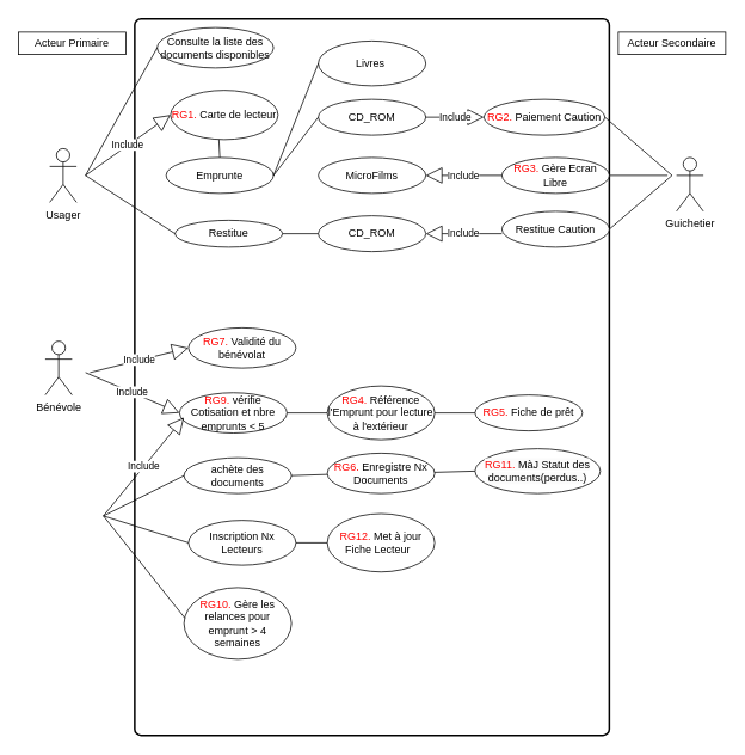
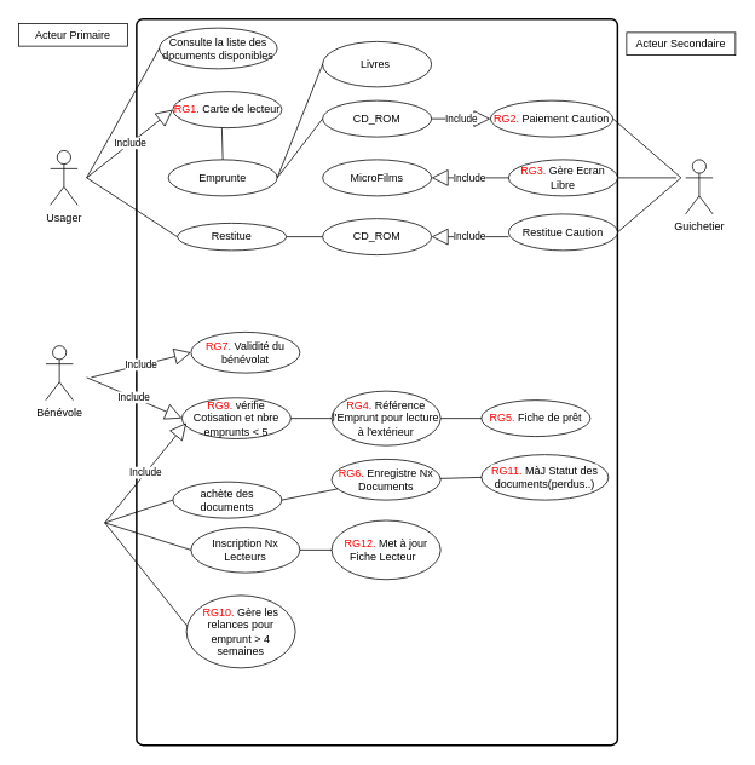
  <mxCell id="0" />
  <mxCell id="1" parent="0" />
  <mxCell id="2" value="" style="rounded=1;whiteSpace=wrap;html=1;absoluteArcSize=1;arcSize=14;strokeWidth=2;" parent="1" vertex="1"><mxGeometry x="150" y="20" width="530" height="800" as="geometry" /></mxCell>
  <mxCell id="3" value="&lt;font style=&quot;vertical-align: inherit;&quot;&gt;&lt;font style=&quot;vertical-align: inherit;&quot;&gt;Usager&lt;/font&gt;&lt;/font&gt;" style="shape=umlActor;verticalLabelPosition=bottom;verticalAlign=top;html=1;outlineConnect=0;" parent="1" vertex="1"><mxGeometry x="55" y="165" width="30" height="60" as="geometry" /></mxCell>
  <mxCell id="4" value="Emprunte" style="ellipse;whiteSpace=wrap;html=1;" parent="1" vertex="1"><mxGeometry x="185" y="175" width="120" height="40" as="geometry" /></mxCell>
  <mxCell id="5" value="&lt;font style=&quot;vertical-align: inherit;&quot;&gt;&lt;font style=&quot;vertical-align: inherit;&quot;&gt;&lt;font style=&quot;vertical-align: inherit;&quot;&gt;&lt;font style=&quot;vertical-align: inherit;&quot;&gt;Consulte la liste des documents disponibles&lt;/font&gt;&lt;/font&gt;&lt;/font&gt;&lt;/font&gt;" style="ellipse;whiteSpace=wrap;html=1;" parent="1" vertex="1"><mxGeometry x="175" y="30" width="130" height="45" as="geometry" /></mxCell>
  <mxCell id="6" value="CD_ROM" style="ellipse;whiteSpace=wrap;html=1;" parent="1" vertex="1"><mxGeometry x="355" y="110" width="120" height="40" as="geometry" /></mxCell>
  <mxCell id="7" value="&lt;font style=&quot;vertical-align: inherit;&quot;&gt;&lt;font style=&quot;vertical-align: inherit;&quot;&gt;&lt;font style=&quot;vertical-align: inherit;&quot;&gt;&lt;font style=&quot;vertical-align: inherit;&quot;&gt;&lt;font style=&quot;vertical-align: inherit;&quot;&gt;&lt;font style=&quot;vertical-align: inherit;&quot;&gt;&lt;font color=&quot;#ff0000&quot;&gt;RG4.&lt;/font&gt; Référence l'Emprunt pour lecture à l'extérieur&lt;/font&gt;&lt;/font&gt;&lt;br&gt;&lt;/font&gt;&lt;/font&gt;&lt;/font&gt;&lt;/font&gt;" style="ellipse;whiteSpace=wrap;html=1;" parent="1" vertex="1"><mxGeometry x="365" y="430" width="120" height="60" as="geometry" /></mxCell>
  <mxCell id="8" value="&lt;font style=&quot;vertical-align: inherit;&quot;&gt;&lt;font style=&quot;vertical-align: inherit;&quot;&gt;&lt;font style=&quot;vertical-align: inherit;&quot;&gt;&lt;font style=&quot;vertical-align: inherit;&quot;&gt;Livres&amp;nbsp;&lt;/font&gt;&lt;/font&gt;&lt;/font&gt;&lt;/font&gt;" style="ellipse;whiteSpace=wrap;html=1;" parent="1" vertex="1"><mxGeometry x="355" y="45" width="120" height="50" as="geometry" /></mxCell>
  <mxCell id="9" value="MicroFilms" style="ellipse;whiteSpace=wrap;html=1;" parent="1" vertex="1"><mxGeometry x="355" y="175" width="120" height="40" as="geometry" /></mxCell>
  <mxCell id="10" value="&lt;font style=&quot;vertical-align: inherit;&quot;&gt;&lt;font style=&quot;vertical-align: inherit;&quot;&gt;&lt;font style=&quot;vertical-align: inherit;&quot;&gt;&lt;font style=&quot;vertical-align: inherit;&quot;&gt;&lt;font color=&quot;#ff0000&quot;&gt;RG2.&lt;/font&gt;&amp;nbsp;Paiement&lt;/font&gt;&lt;font style=&quot;vertical-align: inherit;&quot;&gt;&amp;nbsp;Caution&lt;/font&gt;&lt;/font&gt;&lt;/font&gt;&lt;/font&gt;" style="ellipse;whiteSpace=wrap;html=1;" parent="1" vertex="1"><mxGeometry x="540" y="110" width="135" height="40" as="geometry" /></mxCell>
  <mxCell id="11" value="" style="endArrow=none;html=1;rounded=0;entryX=0;entryY=0.5;entryDx=0;entryDy=0;" parent="1" target="5" edge="1"><mxGeometry width="50" height="50" relative="1" as="geometry"><mxPoint x="95" y="195" as="sourcePoint" /><mxPoint x="375" y="265" as="targetPoint" /></mxGeometry></mxCell>
- <mxCell id="12" value="&lt;font style=&quot;vertical-align: inherit;&quot;&gt;&lt;font style=&quot;vertical-align: inherit;&quot;&gt;&lt;font style=&quot;vertical-align: inherit;&quot;&gt;&lt;font style=&quot;vertical-align: inherit;&quot;&gt;&lt;font color=&quot;#ff0000&quot;&gt;RG1.&lt;/font&gt; Carte de lecteur&lt;/font&gt;&lt;/font&gt;&lt;/font&gt;&lt;/font&gt;" style="ellipse;whiteSpace=wrap;html=1;" parent="1" vertex="1"><mxGeometry x="190" y="100" width="120" height="55" as="geometry" /></mxCell>
+ <mxCell id="12" value="&lt;font style=&quot;vertical-align: inherit;&quot;&gt;&lt;font style=&quot;vertical-align: inherit;&quot;&gt;&lt;font style=&quot;vertical-align: inherit;&quot;&gt;&lt;font style=&quot;vertical-align: inherit;&quot;&gt;&lt;font color=&quot;#ff0000&quot;&gt;RG1.&lt;/font&gt; Carte de lecteur&lt;/font&gt;&lt;/font&gt;&lt;/font&gt;&lt;/font&gt;" style="ellipse;whiteSpace=wrap;html=1;" parent="1" vertex="1"><mxGeometry x="190" y="100" width="120" height="40" as="geometry" /></mxCell>
  <mxCell id="13" value="" style="endArrow=none;html=1;rounded=0;entryX=0;entryY=0.5;entryDx=0;entryDy=0;exitX=1;exitY=0.5;exitDx=0;exitDy=0;" parent="1" source="4" target="6" edge="1"><mxGeometry width="50" height="50" relative="1" as="geometry"><mxPoint x="365" y="305" as="sourcePoint" /><mxPoint x="415" y="255" as="targetPoint" /></mxGeometry></mxCell>
  <mxCell id="14" value="" style="endArrow=none;html=1;rounded=0;exitX=1;exitY=0.5;exitDx=0;exitDy=0;entryX=0;entryY=0.5;entryDx=0;entryDy=0;" parent="1" source="4" target="8" edge="1"><mxGeometry width="50" height="50" relative="1" as="geometry"><mxPoint x="365" y="305" as="sourcePoint" /><mxPoint x="415" y="255" as="targetPoint" /></mxGeometry></mxCell>
  <mxCell id="15" value="Include" style="endArrow=block;endSize=16;endFill=0;html=1;rounded=0;entryX=0;entryY=0.5;entryDx=0;entryDy=0;exitX=1;exitY=0.5;exitDx=0;exitDy=0;" parent="1" source="6" target="10" edge="1"><mxGeometry width="160" relative="1" as="geometry"><mxPoint x="305" y="285" as="sourcePoint" /><mxPoint x="465" y="285" as="targetPoint" /></mxGeometry></mxCell>
  <mxCell id="16" value="Guichetier" style="shape=umlActor;verticalLabelPosition=bottom;verticalAlign=top;html=1;outlineConnect=0;" parent="1" vertex="1"><mxGeometry x="755" y="175" width="30" height="60" as="geometry" /></mxCell>
  <mxCell id="17" value="" style="endArrow=none;html=1;rounded=0;exitX=1;exitY=0.5;exitDx=0;exitDy=0;" parent="1" source="10" edge="1"><mxGeometry width="50" height="50" relative="1" as="geometry"><mxPoint x="515" y="305" as="sourcePoint" /><mxPoint x="750" y="195" as="targetPoint" /></mxGeometry></mxCell>
  <mxCell id="18" value="" style="endArrow=none;html=1;rounded=0;exitX=1;exitY=0.5;exitDx=0;exitDy=0;" parent="1" source="35" edge="1"><mxGeometry width="50" height="50" relative="1" as="geometry"><mxPoint x="675" y="245" as="sourcePoint" /><mxPoint x="745" y="195" as="targetPoint" /><Array as="points" /></mxGeometry></mxCell>
  <mxCell id="19" value="&lt;font style=&quot;vertical-align: inherit;&quot;&gt;&lt;font style=&quot;vertical-align: inherit;&quot;&gt;Restitue&lt;br&gt;&lt;/font&gt;&lt;/font&gt;" style="ellipse;whiteSpace=wrap;html=1;" parent="1" vertex="1"><mxGeometry x="195" y="245" width="120" height="30" as="geometry" /></mxCell>
  <mxCell id="20" value="&lt;font style=&quot;vertical-align: inherit;&quot;&gt;&lt;font style=&quot;vertical-align: inherit;&quot;&gt;CD_ROM&lt;/font&gt;&lt;/font&gt;" style="ellipse;whiteSpace=wrap;html=1;" parent="1" vertex="1"><mxGeometry x="355" y="240" width="120" height="40" as="geometry" /></mxCell>
  <mxCell id="21" value="" style="endArrow=none;html=1;rounded=0;exitX=1;exitY=0.5;exitDx=0;exitDy=0;entryX=0;entryY=0.5;entryDx=0;entryDy=0;" parent="1" source="19" target="20" edge="1"><mxGeometry width="50" height="50" relative="1" as="geometry"><mxPoint x="695" y="375" as="sourcePoint" /><mxPoint x="745" y="325" as="targetPoint" /></mxGeometry></mxCell>
  <mxCell id="22" value="&lt;font style=&quot;vertical-align: inherit;&quot;&gt;&lt;font style=&quot;vertical-align: inherit;&quot;&gt;&lt;font style=&quot;vertical-align: inherit;&quot;&gt;&lt;font style=&quot;vertical-align: inherit;&quot;&gt;&lt;font style=&quot;vertical-align: inherit;&quot;&gt;&lt;font style=&quot;vertical-align: inherit;&quot;&gt;Restitue Caution&lt;/font&gt;&lt;/font&gt;&lt;/font&gt;&lt;/font&gt;&lt;/font&gt;&lt;/font&gt;" style="ellipse;whiteSpace=wrap;html=1;" parent="1" vertex="1"><mxGeometry x="560" y="235" width="120" height="40" as="geometry" /></mxCell>
  <mxCell id="23" value="Include" style="endArrow=block;endSize=16;endFill=0;html=1;rounded=0;exitX=0;exitY=0.625;exitDx=0;exitDy=0;exitPerimeter=0;entryX=1;entryY=0.5;entryDx=0;entryDy=0;" parent="1" source="22" target="20" edge="1"><mxGeometry width="160" relative="1" as="geometry"><mxPoint x="575" y="535" as="sourcePoint" /><mxPoint x="485" y="535" as="targetPoint" /><Array as="points" /></mxGeometry></mxCell>
  <mxCell id="24" value="" style="endArrow=none;html=1;rounded=0;exitX=1;exitY=0.5;exitDx=0;exitDy=0;" parent="1" source="22" edge="1"><mxGeometry width="50" height="50" relative="1" as="geometry"><mxPoint x="695" y="375" as="sourcePoint" /><mxPoint x="750" y="195" as="targetPoint" /></mxGeometry></mxCell>
  <mxCell id="25" value="&lt;font style=&quot;vertical-align: inherit;&quot;&gt;&lt;font style=&quot;vertical-align: inherit;&quot;&gt;&lt;font style=&quot;vertical-align: inherit;&quot;&gt;&lt;font style=&quot;vertical-align: inherit;&quot;&gt;&lt;font color=&quot;#ff0000&quot;&gt;RG5. &lt;/font&gt;Fiche de prêt&lt;/font&gt;&lt;/font&gt;&lt;/font&gt;&lt;/font&gt;" style="ellipse;whiteSpace=wrap;html=1;" parent="1" vertex="1"><mxGeometry x="530" y="440" width="120" height="40" as="geometry" /></mxCell>
  <mxCell id="26" value="&lt;font style=&quot;vertical-align: inherit;&quot;&gt;&lt;font style=&quot;vertical-align: inherit;&quot;&gt;Inscription Nx Lecteurs&lt;/font&gt;&lt;/font&gt;" style="ellipse;whiteSpace=wrap;html=1;" parent="1" vertex="1"><mxGeometry x="210" y="580" width="120" height="50" as="geometry" /></mxCell>
- <mxCell id="27" value="&lt;font style=&quot;vertical-align: inherit;&quot;&gt;&lt;font style=&quot;vertical-align: inherit;&quot;&gt;achète des documents&lt;/font&gt;&lt;/font&gt;" style="ellipse;whiteSpace=wrap;html=1;" parent="1" vertex="1"><mxGeometry x="205" y="510" width="120" height="40" as="geometry" /></mxCell>
+ <mxCell id="27" value="&lt;font style=&quot;vertical-align: inherit;&quot;&gt;&lt;font style=&quot;vertical-align: inherit;&quot;&gt;achète des documents&lt;/font&gt;&lt;/font&gt;" style="ellipse;whiteSpace=wrap;html=1;" parent="1" vertex="1"><mxGeometry x="190" y="530" width="120" height="40" as="geometry" /></mxCell>
  <mxCell id="28" value="" style="endArrow=none;html=1;rounded=0;entryX=0;entryY=0.5;entryDx=0;entryDy=0;" parent="1" target="27" edge="1"><mxGeometry width="50" height="50" relative="1" as="geometry"><mxPoint x="115" y="575" as="sourcePoint" /><mxPoint x="745" y="305" as="targetPoint" /></mxGeometry></mxCell>
  <mxCell id="29" value="" style="endArrow=none;html=1;rounded=0;entryX=0;entryY=0.5;entryDx=0;entryDy=0;" parent="1" target="26" edge="1"><mxGeometry width="50" height="50" relative="1" as="geometry"><mxPoint x="115" y="575" as="sourcePoint" /><mxPoint x="745" y="305" as="targetPoint" /></mxGeometry></mxCell>
  <mxCell id="30" value="&lt;font style=&quot;vertical-align: inherit;&quot;&gt;&lt;font style=&quot;vertical-align: inherit;&quot;&gt;Bénévole&lt;/font&gt;&lt;/font&gt;" style="shape=umlActor;verticalLabelPosition=bottom;verticalAlign=top;html=1;outlineConnect=0;" parent="1" vertex="1"><mxGeometry x="50" y="380" width="30" height="60" as="geometry" /></mxCell>
- <mxCell id="31" value="&lt;font style=&quot;vertical-align: inherit;&quot;&gt;&lt;font style=&quot;vertical-align: inherit;&quot;&gt;Acteur Primaire&lt;/font&gt;&lt;/font&gt;" style="rounded=0;whiteSpace=wrap;html=1;" parent="1" vertex="1"><mxGeometry x="20" y="35" width="120" height="25" as="geometry" /></mxCell>
+ <mxCell id="31" value="&lt;font style=&quot;vertical-align: inherit;&quot;&gt;&lt;font style=&quot;vertical-align: inherit;&quot;&gt;Acteur Primaire&lt;/font&gt;&lt;/font&gt;" style="rounded=0;whiteSpace=wrap;html=1;" parent="1" vertex="1"><mxGeometry x="20" y="25" width="120" height="25" as="geometry" /></mxCell>
  <mxCell id="32" value="&lt;font style=&quot;vertical-align: inherit;&quot;&gt;&lt;font style=&quot;vertical-align: inherit;&quot;&gt;&lt;font style=&quot;vertical-align: inherit;&quot;&gt;&lt;font style=&quot;vertical-align: inherit;&quot;&gt;Acteur Secondaire&lt;/font&gt;&lt;/font&gt;&lt;/font&gt;&lt;/font&gt;" style="rounded=0;whiteSpace=wrap;html=1;" parent="1" vertex="1"><mxGeometry x="690" y="35" width="120" height="25" as="geometry" /></mxCell>
  <mxCell id="33" value="&lt;font style=&quot;vertical-align: inherit;&quot;&gt;&lt;font style=&quot;vertical-align: inherit;&quot;&gt;&lt;font color=&quot;#ff0000&quot;&gt;RG6. &lt;/font&gt;Enregistre Nx Documents&lt;/font&gt;&lt;/font&gt;" style="ellipse;whiteSpace=wrap;html=1;" parent="1" vertex="1"><mxGeometry x="365" y="505" width="120" height="45" as="geometry" /></mxCell>
  <mxCell id="34" value="&lt;font style=&quot;vertical-align: inherit;&quot;&gt;&lt;font style=&quot;vertical-align: inherit;&quot;&gt;&lt;font style=&quot;vertical-align: inherit;&quot;&gt;&lt;font style=&quot;vertical-align: inherit;&quot;&gt;&lt;font style=&quot;vertical-align: inherit;&quot;&gt;&lt;font style=&quot;vertical-align: inherit;&quot;&gt;&lt;font style=&quot;vertical-align: inherit;&quot;&gt;&lt;font style=&quot;vertical-align: inherit;&quot;&gt;&lt;font color=&quot;#ff0000&quot;&gt;RG12. &lt;/font&gt;Met à jour Fiche Lecteur&amp;nbsp;&amp;nbsp;&lt;/font&gt;&lt;/font&gt;&lt;/font&gt;&lt;/font&gt;&lt;/font&gt;&lt;/font&gt;&lt;/font&gt;&lt;/font&gt;" style="ellipse;whiteSpace=wrap;html=1;" parent="1" vertex="1"><mxGeometry x="365" y="572.5" width="120" height="65" as="geometry" /></mxCell>
  <mxCell id="35" value="&lt;font style=&quot;vertical-align: inherit;&quot;&gt;&lt;font style=&quot;vertical-align: inherit;&quot;&gt;&lt;font style=&quot;vertical-align: inherit;&quot;&gt;&lt;font style=&quot;vertical-align: inherit;&quot;&gt;&lt;font style=&quot;vertical-align: inherit;&quot;&gt;&lt;font style=&quot;vertical-align: inherit;&quot;&gt;&lt;font color=&quot;#ff0000&quot;&gt;RG3.&lt;/font&gt; &lt;/font&gt;&lt;font style=&quot;vertical-align: inherit;&quot;&gt;Gère Ecran Libre&lt;/font&gt;&lt;/font&gt;&lt;/font&gt;&lt;/font&gt;&lt;/font&gt;&lt;/font&gt;" style="ellipse;whiteSpace=wrap;html=1;" parent="1" vertex="1"><mxGeometry x="560" y="175" width="120" height="40" as="geometry" /></mxCell>
  <mxCell id="36" value="Include" style="endArrow=block;endSize=16;endFill=0;html=1;rounded=0;entryX=1;entryY=0.5;entryDx=0;entryDy=0;exitX=0;exitY=0.5;exitDx=0;exitDy=0;" parent="1" target="9" edge="1" source="35"><mxGeometry width="160" relative="1" as="geometry"><mxPoint x="475" y="240" as="sourcePoint" /><mxPoint x="560" y="160" as="targetPoint" /><Array as="points" /></mxGeometry></mxCell>
  <mxCell id="37" value="Include" style="endArrow=block;endSize=16;endFill=0;html=1;rounded=0;entryX=0;entryY=0.5;entryDx=0;entryDy=0;" parent="1" target="12" edge="1"><mxGeometry width="160" relative="1" as="geometry"><mxPoint x="95" y="195" as="sourcePoint" /><mxPoint x="560" y="160" as="targetPoint" /></mxGeometry></mxCell>
  <mxCell id="38" value="&lt;font style=&quot;vertical-align: inherit;&quot;&gt;&lt;font style=&quot;vertical-align: inherit;&quot;&gt;&lt;font style=&quot;vertical-align: inherit;&quot;&gt;&lt;font style=&quot;vertical-align: inherit;&quot;&gt;&lt;font color=&quot;#ff0000&quot;&gt;RG7. &lt;/font&gt;Validité du bénévolat&lt;/font&gt;&lt;/font&gt;&lt;/font&gt;&lt;/font&gt;" style="ellipse;whiteSpace=wrap;html=1;" vertex="1" parent="1"><mxGeometry x="210" y="365" width="120" height="45" as="geometry" /></mxCell>
  <mxCell id="39" value="&lt;font style=&quot;vertical-align: inherit;&quot;&gt;&lt;font style=&quot;vertical-align: inherit;&quot;&gt;&lt;font color=&quot;#ff0000&quot;&gt;&lt;font style=&quot;vertical-align: inherit;&quot;&gt;&lt;font style=&quot;vertical-align: inherit;&quot;&gt;&lt;font style=&quot;vertical-align: inherit;&quot;&gt;&lt;font style=&quot;vertical-align: inherit;&quot;&gt;RG9. &lt;/font&gt;&lt;/font&gt;&lt;/font&gt;&lt;/font&gt;&lt;/font&gt;&lt;font style=&quot;vertical-align: inherit;&quot;&gt;&lt;font style=&quot;vertical-align: inherit;&quot;&gt;&lt;font style=&quot;vertical-align: inherit;&quot;&gt;&lt;font style=&quot;vertical-align: inherit;&quot;&gt;vérifie Cotisation et nbre emprunts &amp;lt; 5&lt;/font&gt;&lt;/font&gt;&lt;/font&gt;&lt;/font&gt;&lt;/font&gt;&lt;/font&gt;" style="ellipse;whiteSpace=wrap;html=1;" vertex="1" parent="1"><mxGeometry x="200" y="437.5" width="120" height="45" as="geometry" /></mxCell>
  <mxCell id="40" value="&lt;font style=&quot;vertical-align: inherit;&quot;&gt;&lt;font style=&quot;vertical-align: inherit;&quot;&gt;&lt;font style=&quot;vertical-align: inherit;&quot;&gt;&lt;font style=&quot;vertical-align: inherit;&quot;&gt;&lt;font color=&quot;#ff0000&quot;&gt;RG10.&lt;/font&gt; &lt;/font&gt;&lt;font style=&quot;vertical-align: inherit;&quot;&gt;Gère les relances pour emprunt &amp;gt; 4 semaines&lt;/font&gt;&lt;/font&gt;&lt;/font&gt;&lt;/font&gt;" style="ellipse;whiteSpace=wrap;html=1;" vertex="1" parent="1"><mxGeometry x="205" y="655" width="120" height="80" as="geometry" /></mxCell>
  <mxCell id="41" value="&lt;span style=&quot;font-family: Helvetica; font-size: 12px; font-style: normal; font-variant-ligatures: normal; font-variant-caps: normal; font-weight: 400; letter-spacing: normal; orphans: 2; text-align: center; text-indent: 0px; text-transform: none; widows: 2; word-spacing: 0px; -webkit-text-stroke-width: 0px; background-color: rgb(251, 251, 251); text-decoration-thickness: initial; text-decoration-style: initial; text-decoration-color: initial; float: none; display: inline !important;&quot;&gt;&lt;font style=&quot;vertical-align: inherit;&quot;&gt;&lt;font style=&quot;vertical-align: inherit;&quot;&gt;&lt;font style=&quot;vertical-align: inherit;&quot;&gt;&lt;font style=&quot;vertical-align: inherit;&quot;&gt;&lt;font style=&quot;vertical-align: inherit;&quot;&gt;&lt;font style=&quot;vertical-align: inherit;&quot;&gt;&lt;font color=&quot;#ff0000&quot;&gt;RG11.&lt;/font&gt; &lt;/font&gt;&lt;/font&gt;&lt;/font&gt;&lt;font style=&quot;color: rgb(0, 0, 0); vertical-align: inherit;&quot;&gt;&lt;font style=&quot;vertical-align: inherit;&quot;&gt;&lt;font style=&quot;vertical-align: inherit;&quot;&gt;MàJ Statut des documents(perdus..)&lt;/font&gt;&lt;/font&gt;&lt;/font&gt;&lt;/font&gt;&lt;/font&gt;&lt;/font&gt;&lt;/span&gt;" style="ellipse;whiteSpace=wrap;html=1;" vertex="1" parent="1"><mxGeometry x="530" y="500" width="140" height="50" as="geometry" /></mxCell>
  <mxCell id="42" value="" style="endArrow=none;html=1;rounded=0;exitX=0.008;exitY=0.425;exitDx=0;exitDy=0;exitPerimeter=0;" edge="1" parent="1" source="40"><mxGeometry width="50" height="50" relative="1" as="geometry"><mxPoint x="385" y="440" as="sourcePoint" /><mxPoint x="115" y="575" as="targetPoint" /></mxGeometry></mxCell>
  <mxCell id="43" value="" style="endArrow=none;html=1;rounded=0;exitX=1;exitY=0.5;exitDx=0;exitDy=0;" edge="1" parent="1" source="27" target="33"><mxGeometry width="50" height="50" relative="1" as="geometry"><mxPoint x="385" y="440" as="sourcePoint" /><mxPoint x="435" y="390" as="targetPoint" /></mxGeometry></mxCell>
  <mxCell id="44" value="" style="endArrow=none;html=1;rounded=0;entryX=0;entryY=0.5;entryDx=0;entryDy=0;" edge="1" parent="1" source="33" target="41"><mxGeometry width="50" height="50" relative="1" as="geometry"><mxPoint x="385" y="440" as="sourcePoint" /><mxPoint x="435" y="390" as="targetPoint" /></mxGeometry></mxCell>
  <mxCell id="45" value="" style="endArrow=none;html=1;rounded=0;entryX=0;entryY=0.5;entryDx=0;entryDy=0;exitX=1;exitY=0.5;exitDx=0;exitDy=0;" edge="1" parent="1" source="26" target="34"><mxGeometry width="50" height="50" relative="1" as="geometry"><mxPoint x="385" y="440" as="sourcePoint" /><mxPoint x="435" y="390" as="targetPoint" /></mxGeometry></mxCell>
  <mxCell id="46" value="" style="endArrow=none;html=1;rounded=0;exitX=1;exitY=0.5;exitDx=0;exitDy=0;" edge="1" parent="1" source="39"><mxGeometry width="50" height="50" relative="1" as="geometry"><mxPoint x="385" y="440" as="sourcePoint" /><mxPoint x="365" y="460" as="targetPoint" /></mxGeometry></mxCell>
  <mxCell id="47" value="" style="endArrow=none;html=1;rounded=0;entryX=0;entryY=0.5;entryDx=0;entryDy=0;exitX=1;exitY=0.5;exitDx=0;exitDy=0;" edge="1" parent="1" source="7" target="25"><mxGeometry width="50" height="50" relative="1" as="geometry"><mxPoint x="385" y="440" as="sourcePoint" /><mxPoint x="435" y="390" as="targetPoint" /></mxGeometry></mxCell>
  <mxCell id="48" value="" style="endArrow=none;html=1;rounded=0;entryX=0.45;entryY=1;entryDx=0;entryDy=0;exitX=0.5;exitY=0;exitDx=0;exitDy=0;entryPerimeter=0;" edge="1" parent="1" source="4" target="12"><mxGeometry width="50" height="50" relative="1" as="geometry"><mxPoint x="385" y="440" as="sourcePoint" /><mxPoint x="435" y="390" as="targetPoint" /></mxGeometry></mxCell>
  <mxCell id="49" value="" style="endArrow=none;html=1;rounded=0;entryX=0;entryY=0.5;entryDx=0;entryDy=0;" edge="1" parent="1" target="19"><mxGeometry width="50" height="50" relative="1" as="geometry"><mxPoint x="95" y="195" as="sourcePoint" /><mxPoint x="435" y="390" as="targetPoint" /></mxGeometry></mxCell>
  <mxCell id="50" value="Include" style="endArrow=block;endSize=16;endFill=0;html=1;rounded=0;entryX=0;entryY=0.5;entryDx=0;entryDy=0;" edge="1" parent="1" target="38"><mxGeometry width="160" relative="1" as="geometry"><mxPoint x="100" y="415" as="sourcePoint" /><mxPoint x="565" y="200" as="targetPoint" /><Array as="points" /></mxGeometry></mxCell>
  <mxCell id="51" value="Include" style="endArrow=block;endSize=16;endFill=0;html=1;rounded=0;entryX=0;entryY=0.5;entryDx=0;entryDy=0;" edge="1" parent="1" target="39"><mxGeometry width="160" relative="1" as="geometry"><mxPoint x="95" y="415" as="sourcePoint" /><mxPoint x="215" y="393" as="targetPoint" /><Array as="points" /></mxGeometry></mxCell>
  <mxCell id="52" value="Include" style="endArrow=block;endSize=16;endFill=0;html=1;rounded=0;entryX=0;entryY=0.5;entryDx=0;entryDy=0;" edge="1" parent="1"><mxGeometry width="160" relative="1" as="geometry"><mxPoint x="115" y="575" as="sourcePoint" /><mxPoint x="205" y="465" as="targetPoint" /><Array as="points" /></mxGeometry></mxCell>
